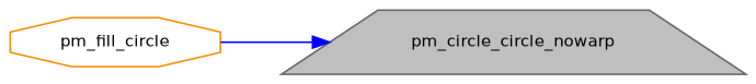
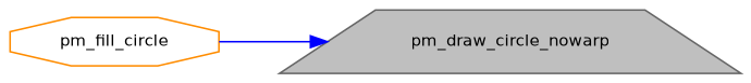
  digraph {
    rankdir=RL
    node [fontname=Helvetica fontsize=10]
-   n1 [color=gray40 fillcolor=grey75 fontcolor=black height=0.2 label=pm_circle_circle_nowarp shape=trapezium style=filled width=0.4]
+   n1 [color=gray40 fillcolor=grey75 fontcolor=black height=0.2 label=pm_draw_circle_nowarp shape=trapezium style=filled width=0.4]
    n2 [color=darkorange height=0.2 label=pm_fill_circle shape=octagon width=0.4]
    n1 -> n2 [color=blue dir=back fontname=Helvetica fontsize=10 labelfontname=Helvetica labelfontsize=10 style=solid]
  }
